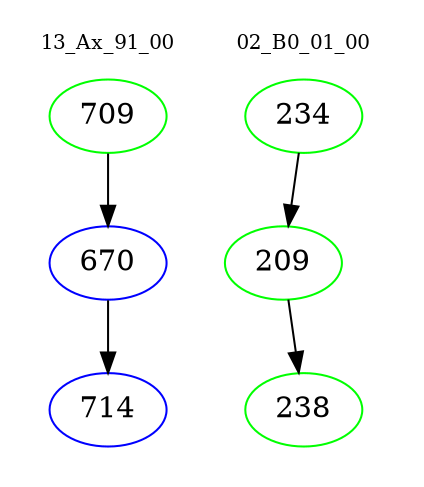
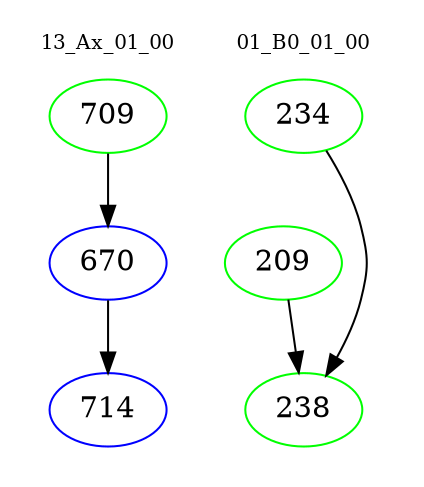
  digraph {
    node [color=green]
    edge [color=black]
    n1 [label=709]
    n2 [color=blue label=670]
    n3 [color=blue label=714]
    n4 [label=234]
    n5 [label=209]
    n6 [label=238]
    subgraph cluster_1 {
      color=white
      fontsize=10
-     label="13_Ax_91_00"
+     label="13_Ax_01_00"
      n1
      n2
      n3
    }
    subgraph cluster_2 {
      color=white
      fontsize=10
-     label="02_B0_01_00"
+     label="01_B0_01_00"
      n4
      n5
      n6
    }
    n1 -> n2
    n2 -> n3
-   n4 -> n5
+   n4 -> n6
    n5 -> n6
  }
